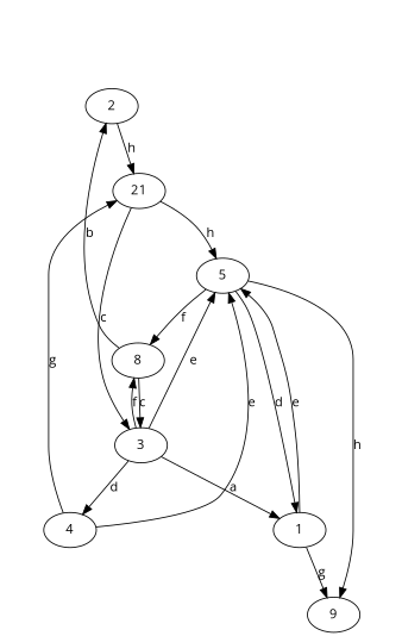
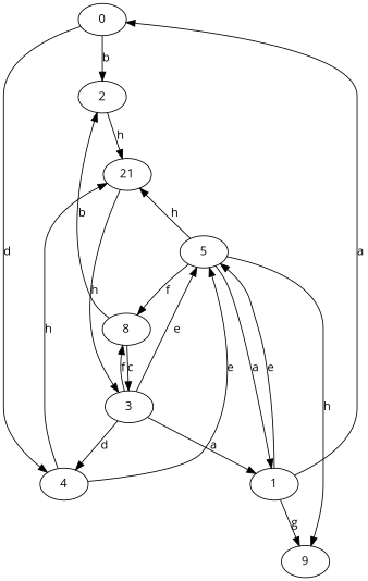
  strict digraph {
    fontname="Open Sans"
    node [fontname="Open Sans"]
    edge [fontname="Open Sans"]
+   0
    2
    4
    n4 [label=21]
    5
    1
    9
    8
    3
+   0 -> 2 [label=b]
+   0 -> 4 [label=d]
    2 -> n4 [label=h]
-   4 -> n4 [label=g]
+   4 -> n4 [label=h]
    4 -> 5 [label=e]
-   n4 -> 3 [label=c]
-   n4 -> 5 [label=h]
-   5 -> 1 [label=d]
+   n4 -> 3 [label=h]
+   5 -> n4 [label=h]
+   5 -> 1 [label=a]
    5 -> 9 [label=h]
    5 -> 8 [label=f]
+   1 -> 0 [label=a]
    1 -> 5 [label=e]
    1 -> 9 [label=g]
    8 -> 2 [label=b]
    8 -> 3 [label=c]
    3 -> 4 [label=d]
    3 -> 5 [label=e]
    3 -> 1 [label=a]
    3 -> 8 [label=f]
  }
